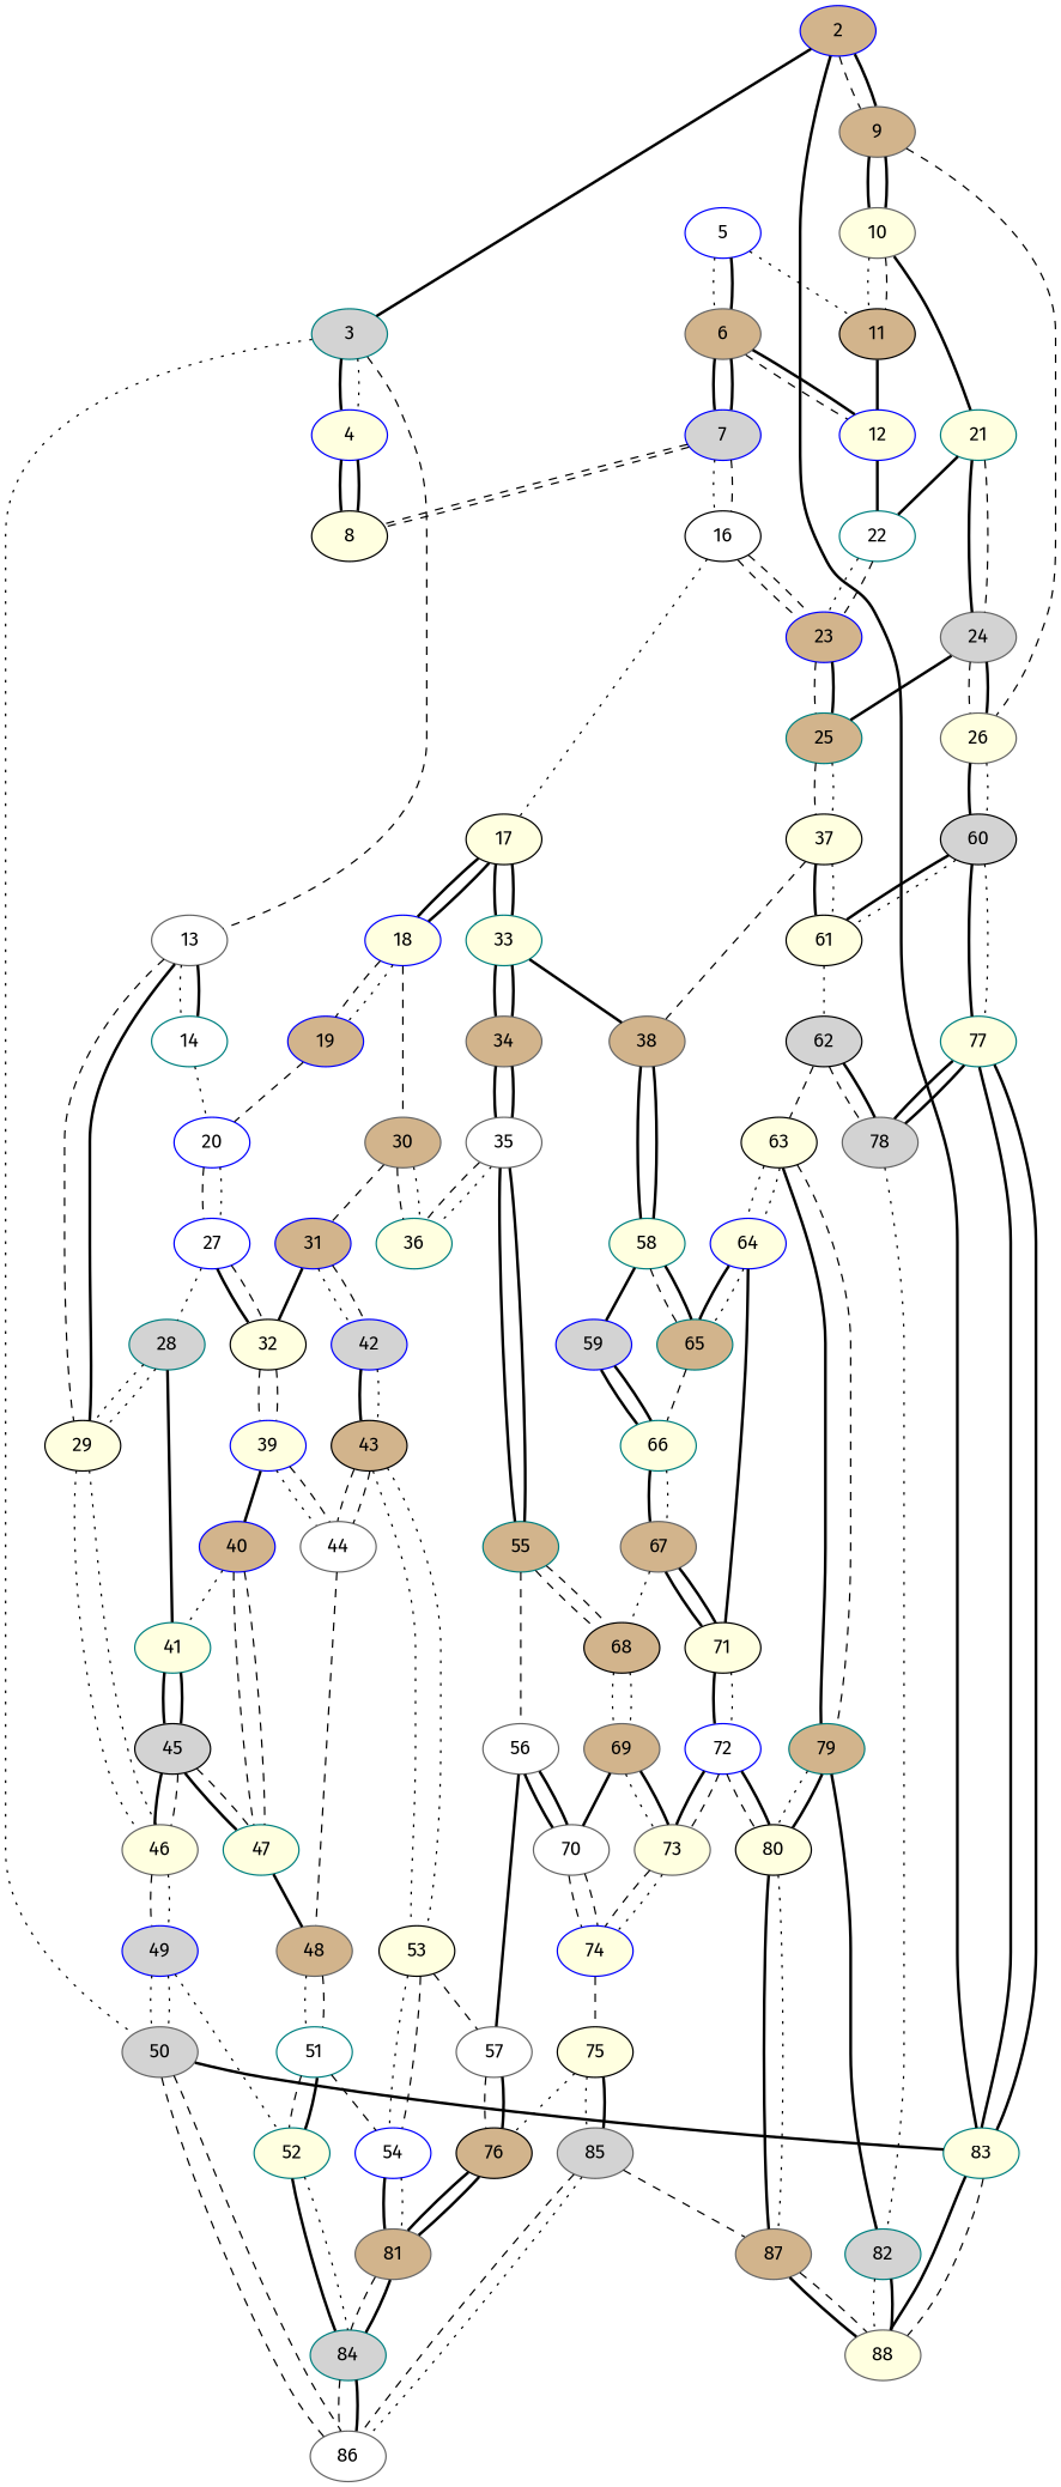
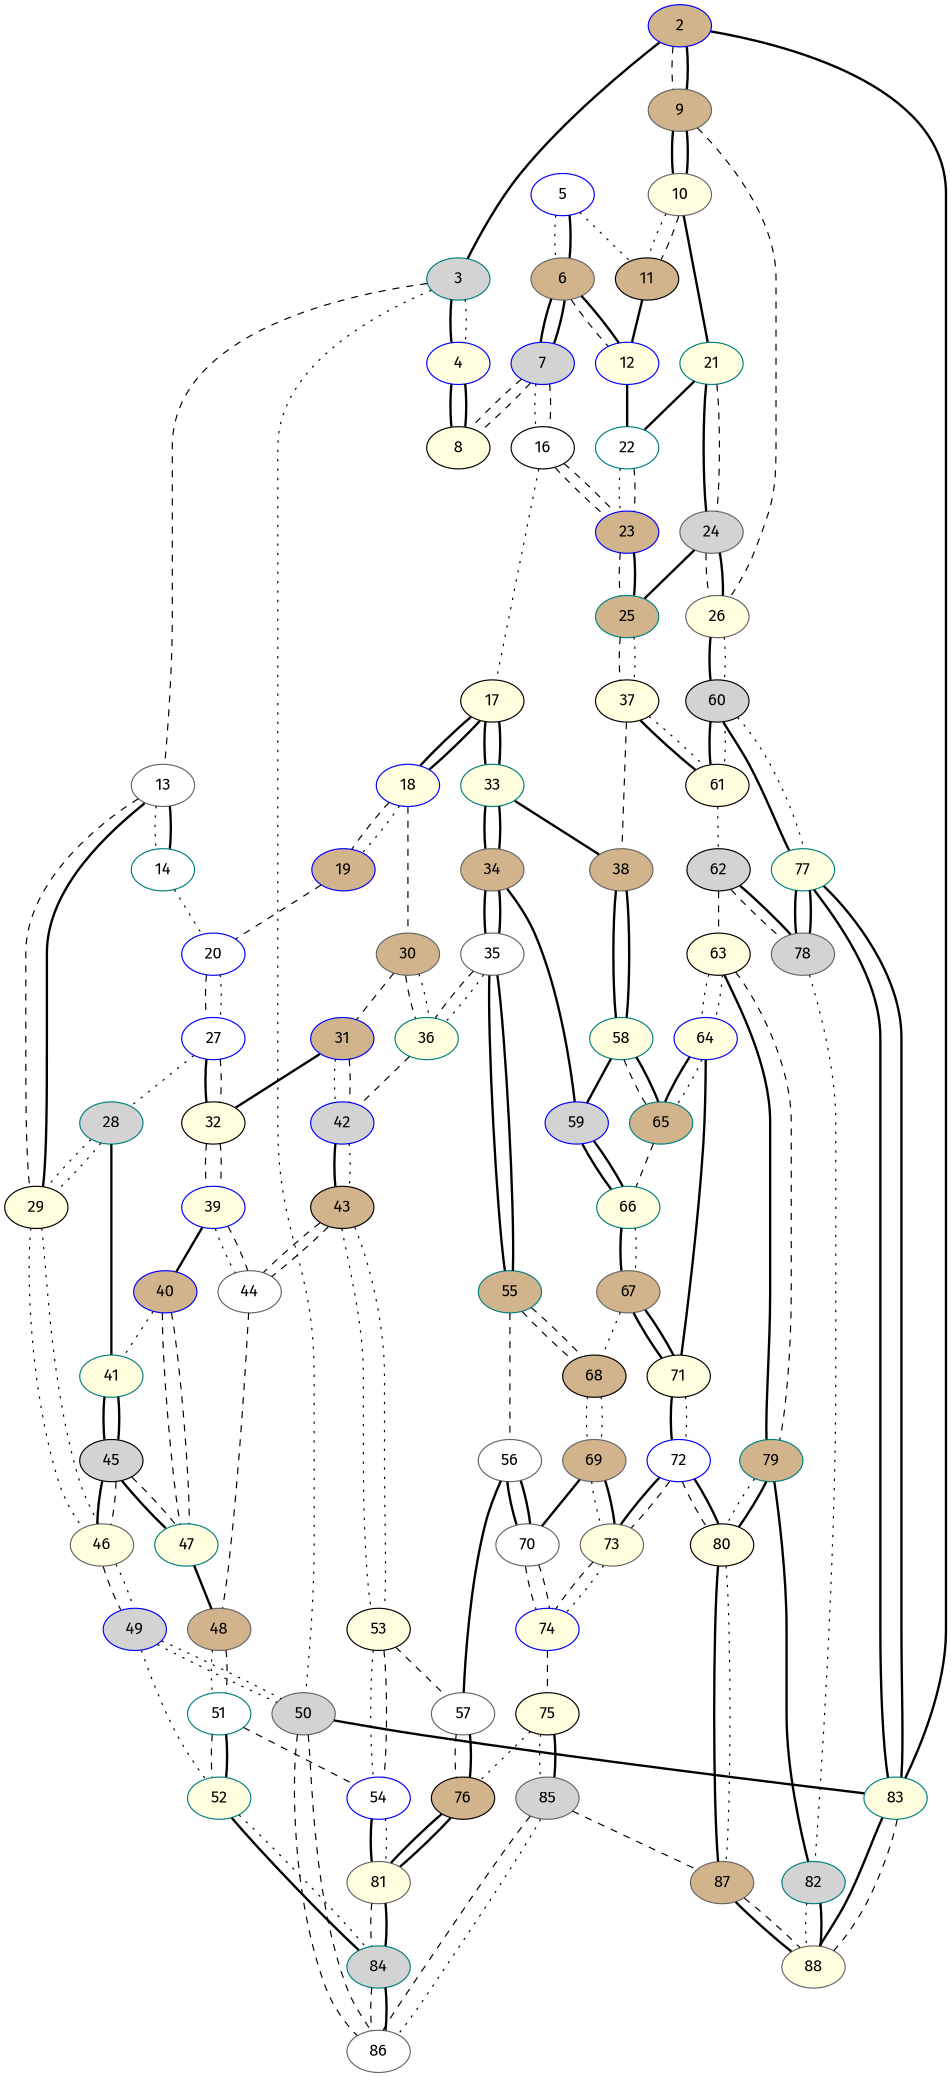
  graph {
    fontname="Fira Sans"
    node [color=gray40 fillcolor=lightyellow fontname="Fira Sans" style=filled]
    edge [fontname="Fira Sans" style=bold]
    2 [color=blue fillcolor=tan]
    3 [color=teal fillcolor=lightgrey]
    9 [fillcolor=tan]
    83 [color=teal]
    5 [color=blue fillcolor=white]
    6 [fillcolor=tan]
    11 [color=black fillcolor=tan]
    4 [color=blue]
    13 [fillcolor=white]
    50 [fillcolor=lightgrey]
    10
    26
    88
    8 [color=black]
    14 [color=teal fillcolor=white]
    29 [color=black]
    86 [fillcolor=white]
    7 [color=blue fillcolor=lightgrey]
    12 [color=blue]
    16 [color=black fillcolor=white]
    22 [color=teal fillcolor=white]
    17 [color=black]
    23 [color=blue fillcolor=tan]
    21 [color=teal]
    60 [color=black fillcolor=lightgrey]
    24 [fillcolor=lightgrey]
    20 [color=blue fillcolor=white]
    46
    27 [color=blue fillcolor=white]
    19 [color=blue fillcolor=tan]
    18 [color=blue]
    33 [color=teal]
    25 [color=teal fillcolor=tan]
    30 [fillcolor=tan]
    34 [fillcolor=tan]
    38 [fillcolor=tan]
    31 [color=blue fillcolor=tan]
    36 [color=teal]
    28 [color=teal fillcolor=lightgrey]
    32 [color=black]
    37 [color=black]
    61 [color=black]
    77 [color=teal]
    41 [color=teal]
    39 [color=blue]
    45 [color=black fillcolor=lightgrey]
    49 [color=blue fillcolor=lightgrey]
    42 [color=blue fillcolor=lightgrey]
    43 [color=black fillcolor=tan]
    40 [color=blue fillcolor=tan]
    44 [fillcolor=white]
    35 [fillcolor=white]
    59 [color=blue fillcolor=lightgrey]
    58 [color=teal]
    55 [color=teal fillcolor=tan]
    66 [color=teal]
    56 [fillcolor=white]
    68 [color=black fillcolor=tan]
    62 [color=black fillcolor=lightgrey]
    65 [color=teal fillcolor=tan]
    47 [color=teal]
    48 [fillcolor=tan]
    53 [color=black]
    54 [color=blue fillcolor=white]
    57 [fillcolor=white]
    51 [color=teal fillcolor=white]
    52 [color=teal]
    84 [color=teal fillcolor=lightgrey]
-   81 [fillcolor=tan]
+   81
    76 [color=black fillcolor=tan]
    70 [fillcolor=white]
    69 [fillcolor=tan]
    74 [color=blue]
    67 [fillcolor=tan]
    78 [fillcolor=lightgrey]
    63 [color=black]
    64 [color=blue]
    79 [color=teal fillcolor=tan]
    82 [color=teal fillcolor=lightgrey]
    71 [color=black]
    80 [color=black]
    72 [color=blue fillcolor=white]
    73
    75 [color=black]
    87 [fillcolor=tan]
    85 [fillcolor=lightgrey]
    2 -- 3
    2 -- 9 [style=dashed]
    2 -- 9
    2 -- 83
    3 -- 4
    3 -- 4 [style=dotted]
    3 -- 13 [style=dashed]
    3 -- 50 [style=dotted]
    9 -- 10
    9 -- 10
    9 -- 26 [style=dashed]
    83 -- 88
    83 -- 88 [style=dashed]
    5 -- 6 [style=dotted]
    5 -- 6
    5 -- 11 [style=dotted]
    6 -- 7
    6 -- 7
    6 -- 12 [style=dashed]
    6 -- 12
    11 -- 12
    4 -- 8
    4 -- 8
    13 -- 14 [style=dotted]
    13 -- 14
    13 -- 29 [style=dashed]
    13 -- 29
    50 -- 83
    50 -- 86 [style=dashed]
    50 -- 86 [style=dashed]
    10 -- 11 [style=dotted]
    10 -- 11 [style=dashed]
    10 -- 21
    26 -- 60
    26 -- 60 [style=dotted]
    14 -- 20 [style=dotted]
    29 -- 46 [style=dotted]
    29 -- 46 [style=dotted]
    7 -- 8 [style=dashed]
    7 -- 8 [style=dashed]
    7 -- 16 [style=dotted]
    7 -- 16 [style=dashed]
    12 -- 22
    16 -- 17 [style=dotted]
    16 -- 23 [style=dashed]
    16 -- 23 [style=dashed]
    22 -- 23 [style=dotted]
    22 -- 23 [style=dashed]
    17 -- 18
    17 -- 18
    17 -- 33
    17 -- 33
    23 -- 25 [style=dashed]
    23 -- 25
    21 -- 22
    21 -- 24
    21 -- 24 [style=dashed]
    60 -- 61
    60 -- 61 [style=dotted]
    60 -- 77
    60 -- 77 [style=dotted]
    24 -- 26 [style=dashed]
    24 -- 26
    24 -- 25
    20 -- 27 [style=dashed]
    20 -- 27 [style=dotted]
    46 -- 49 [style=dashed]
    46 -- 49 [style=dotted]
    27 -- 28 [style=dotted]
    27 -- 32
    27 -- 32 [style=dashed]
    19 -- 20 [style=dashed]
    18 -- 19 [style=dashed]
    18 -- 19 [style=dotted]
    18 -- 30 [style=dashed]
    33 -- 34
    33 -- 34
    33 -- 38
    25 -- 37 [style=dashed]
    25 -- 37 [style=dotted]
    30 -- 31 [style=dashed]
    30 -- 36 [style=dashed]
    30 -- 36 [style=dotted]
    34 -- 35
    34 -- 35
+   34 -- 59
    38 -- 58
    38 -- 58
    31 -- 32
    31 -- 42 [style=dotted]
    31 -- 42 [style=dashed]
+   36 -- 42 [style=dashed]
    28 -- 29 [style=dotted]
    28 -- 29 [style=dotted]
    28 -- 41
    32 -- 39 [style=dashed]
    32 -- 39 [style=dashed]
    37 -- 38 [style=dashed]
    37 -- 61
    37 -- 61 [style=dotted]
    61 -- 62 [style=dotted]
    77 -- 83
    77 -- 83
    77 -- 78
    77 -- 78
    41 -- 45
    41 -- 45
    39 -- 40
    39 -- 44 [style=dotted]
    39 -- 44 [style=dashed]
    45 -- 46
    45 -- 46 [style=dashed]
    45 -- 47
    45 -- 47 [style=dashed]
    49 -- 50 [style=dotted]
    49 -- 50 [style=dotted]
    49 -- 52 [style=dotted]
    42 -- 43
    42 -- 43 [style=dotted]
    43 -- 44 [style=dashed]
    43 -- 44 [style=dashed]
    43 -- 53 [style=dotted]
    43 -- 53 [style=dotted]
    40 -- 41 [style=dotted]
    40 -- 47 [style=dashed]
    40 -- 47 [style=dashed]
    44 -- 48 [style=dashed]
    35 -- 36 [style=dashed]
    35 -- 36 [style=dotted]
    35 -- 55
    35 -- 55
    59 -- 66
    59 -- 66
    58 -- 59
    58 -- 65 [style=dashed]
    58 -- 65
    55 -- 56 [style=dashed]
    55 -- 68 [style=dashed]
    55 -- 68 [style=dashed]
    66 -- 67
    66 -- 67 [style=dotted]
    56 -- 57
    56 -- 70
    56 -- 70
    68 -- 69 [style=dotted]
    68 -- 69 [style=dotted]
    62 -- 78 [style=dashed]
    62 -- 78
    62 -- 63 [style=dashed]
    65 -- 66 [style=dashed]
    47 -- 48
    48 -- 51 [style=dotted]
    48 -- 51 [style=dashed]
    53 -- 54 [style=dotted]
    53 -- 54 [style=dashed]
    53 -- 57 [style=dashed]
    54 -- 81
    54 -- 81 [style=dotted]
    57 -- 76 [style=dashed]
    57 -- 76
    51 -- 54 [style=dashed]
    51 -- 52 [style=dashed]
    51 -- 52
    52 -- 84
    52 -- 84 [style=dotted]
    84 -- 86 [style=dashed]
    84 -- 86
    81 -- 84 [style=dashed]
    81 -- 84
    76 -- 81
    76 -- 81
    70 -- 74 [style=dashed]
    70 -- 74 [style=dashed]
    69 -- 70
    69 -- 73 [style=dotted]
    69 -- 73
    74 -- 75 [style=dashed]
    67 -- 68 [style=dotted]
    67 -- 71
    67 -- 71
    78 -- 82 [style=dotted]
    63 -- 64 [style=dotted]
    63 -- 64 [style=dotted]
    63 -- 79
    63 -- 79 [style=dashed]
    64 -- 65
    64 -- 65 [style=dotted]
    64 -- 71
    79 -- 82
    79 -- 80 [style=dotted]
    79 -- 80
    82 -- 88 [style=dotted]
    82 -- 88
    71 -- 72
    71 -- 72 [style=dotted]
    80 -- 87
    80 -- 87 [style=dotted]
    72 -- 80 [style=dashed]
    72 -- 80
    72 -- 73
    72 -- 73 [style=dashed]
    73 -- 74 [style=dashed]
    73 -- 74 [style=dotted]
    75 -- 76 [style=dotted]
    75 -- 85 [style=dotted]
    75 -- 85
    87 -- 88
    87 -- 88 [style=dashed]
    85 -- 86 [style=dashed]
    85 -- 86 [style=dotted]
    85 -- 87 [style=dashed]
  }
